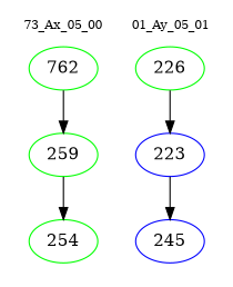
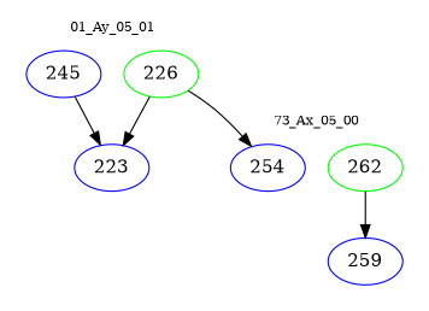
  digraph {
    node [color=green]
    edge [color=black]
-   n1 [label=762]
-   n2 [label=259]
-   n3 [label=254]
+   n1 [label=262]
+   n2 [color=blue label=259]
+   n3 [color=blue label=254]
    n4 [label=226]
    n5 [color=blue label=223]
    n6 [color=blue label=245]
    subgraph cluster_1 {
      color=white
      fontsize=10
      label="73_Ax_05_00"
      n1
      n2
      n3
    }
    subgraph cluster_2 {
      color=white
      fontsize=10
      label="01_Ay_05_01"
      n4
      n5
      n6
    }
    n1 -> n2
-   n2 -> n3
+   n4 -> n3
    n4 -> n5
-   n5 -> n6
+   n6 -> n5
  }
